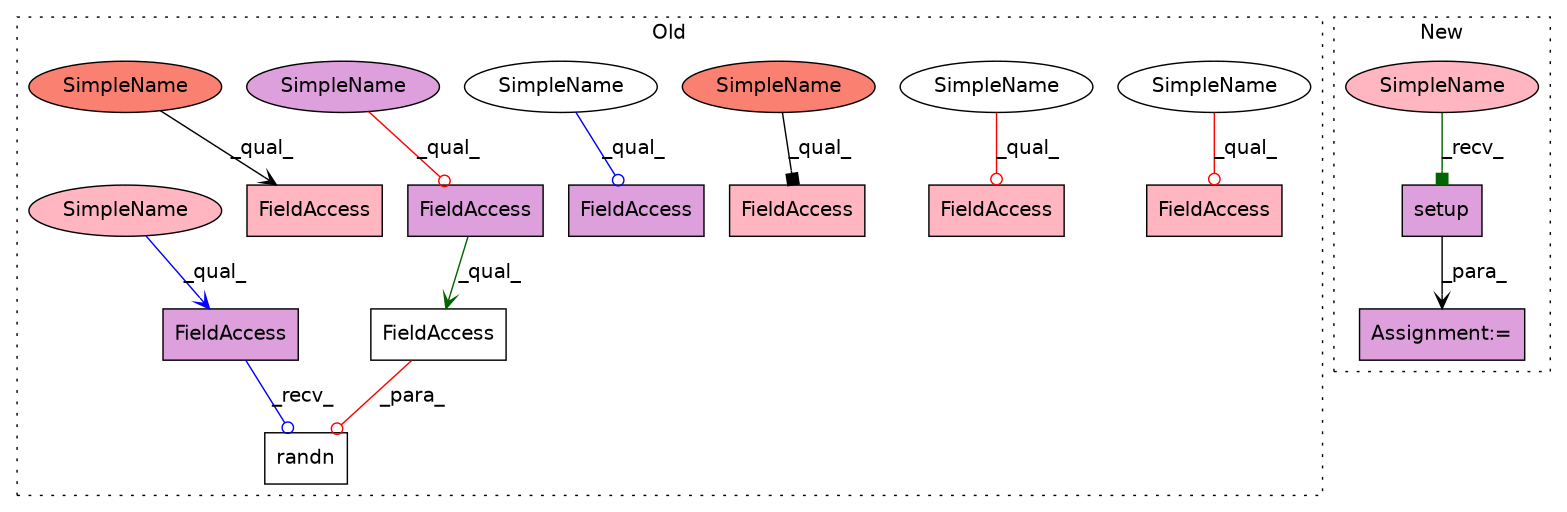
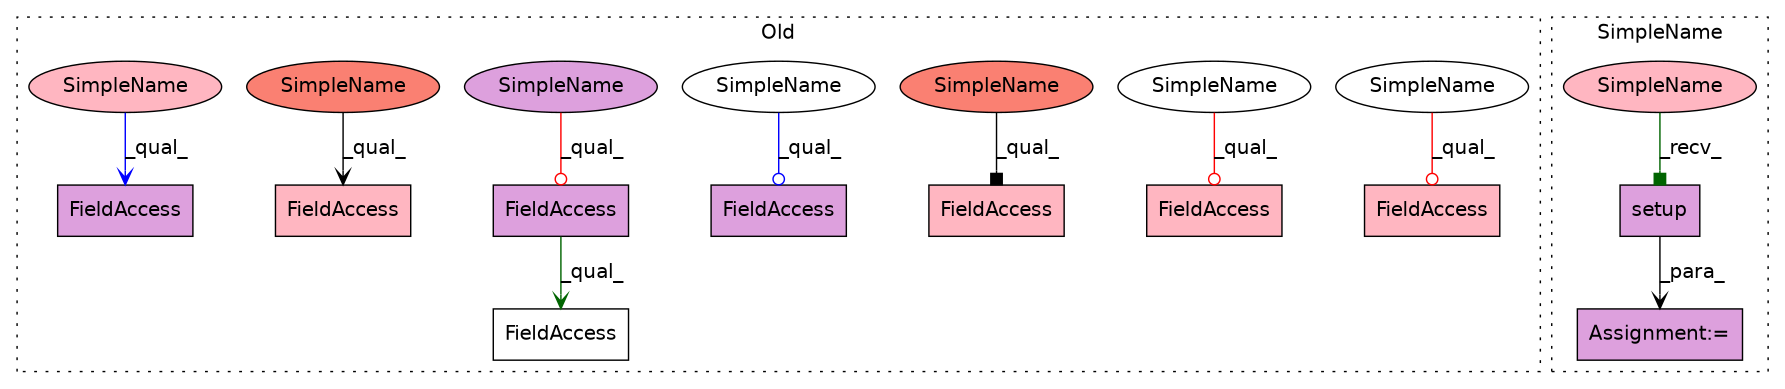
  digraph {
    fontname="DejaVu Sans"
    node [a=22 fillcolor=plum fontname="DejaVu Sans" l=4 s=5684 shape=box style=filled]
    edge [arrowhead=odot color=red fontname="DejaVu Sans"]
-   n1 [a=32 fillcolor=white l="6,1" label=randn s="5678,5696"]
    n2 [l=8 label=FieldAccess s=5669]
    n3 [fillcolor=lightpink l=6 label=FieldAccess s=5565]
    n4 [fillcolor=lightpink l=8 label=FieldAccess s=5811]
    n5 [fillcolor=lightpink l=9 label=FieldAccess s=5572]
    n6 [fillcolor=white l=12 label=FieldAccess]
    n7 [fillcolor=lightpink l=6 label=FieldAccess s=5558]
    n8 [l=6 label=FieldAccess]
    n9 [l=6 label=FieldAccess s=5612]
    n10 [a=42 fillcolor=white label=SimpleName s=5811 shape=ellipse]
    n11 [a=42 fillcolor=white label=SimpleName s=5572 shape=ellipse]
    n12 [a=42 fillcolor=salmon label=SimpleName s=5565 shape=ellipse]
    n13 [a=42 fillcolor=white label=SimpleName s=5612 shape=ellipse]
    n14 [a=42 label=SimpleName shape=ellipse]
    n15 [a=42 fillcolor=salmon label=SimpleName s=5558 shape=ellipse]
    n16 [a=42 fillcolor=lightpink label=SimpleName s=5669 shape=ellipse]
    n17 [a=32 l=7 label=setup s=6206]
    n18 [a=7 l=2 label="Assignment:=" s=6199]
    n19 [a=42 fillcolor=lightpink label=SimpleName s=6201 shape=ellipse]
    subgraph cluster_1 {
      label=Old
      style=dotted
-     n1
      n2
      n3
      n4
      n5
      n6
      n7
      n8
      n9
      n10
      n11
      n12
      n13
      n14
      n15
      n16
    }
    subgraph cluster_2 {
-     label=New
+     label=SimpleName
      style=dotted
      n17
      n18
      n19
    }
-   n2 -> n1 [color=blue label=_recv_]
-   n6 -> n1 [label=_para_]
    n8 -> n6 [arrowhead=vee color=darkgreen label=_qual_]
    n10 -> n4 [label=_qual_]
    n11 -> n5 [label=_qual_]
    n12 -> n3 [arrowhead=box color=black label=_qual_]
    n13 -> n9 [color=blue label=_qual_]
    n14 -> n8 [label=_qual_]
    n15 -> n7 [arrowhead=vee color=black label=_qual_]
    n16 -> n2 [arrowhead=vee color=blue label=_qual_]
    n17 -> n18 [arrowhead=vee color=black label=_para_]
    n19 -> n17 [arrowhead=box color=darkgreen label=_recv_]
  }
